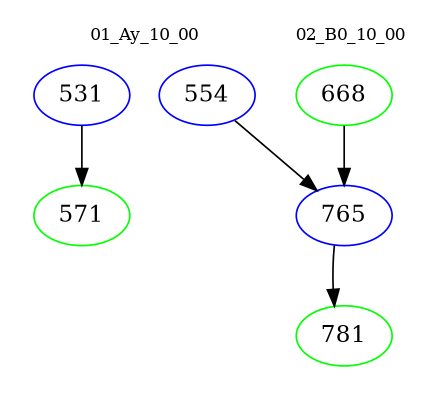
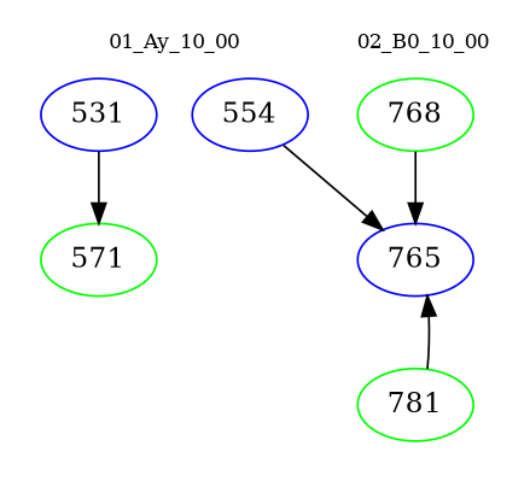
  digraph {
    node [color=blue]
    edge [color=black]
    n1 [label=554]
    n2 [label=531]
    n3 [color=green label=571]
-   n4 [color=green label=668]
+   n4 [color=green label=768]
    n5 [label=765]
    n6 [color=green label=781]
    subgraph cluster_1 {
      color=white
      fontsize=10
      label="01_Ay_10_00"
      n1
      n2
      n3
    }
    subgraph cluster_2 {
      color=white
      fontsize=10
      label="02_B0_10_00"
      n4
      n5
      n6
    }
    n1 -> n5
    n2 -> n3
    n4 -> n5
-   n5 -> n6
+   n6 -> n5
  }
